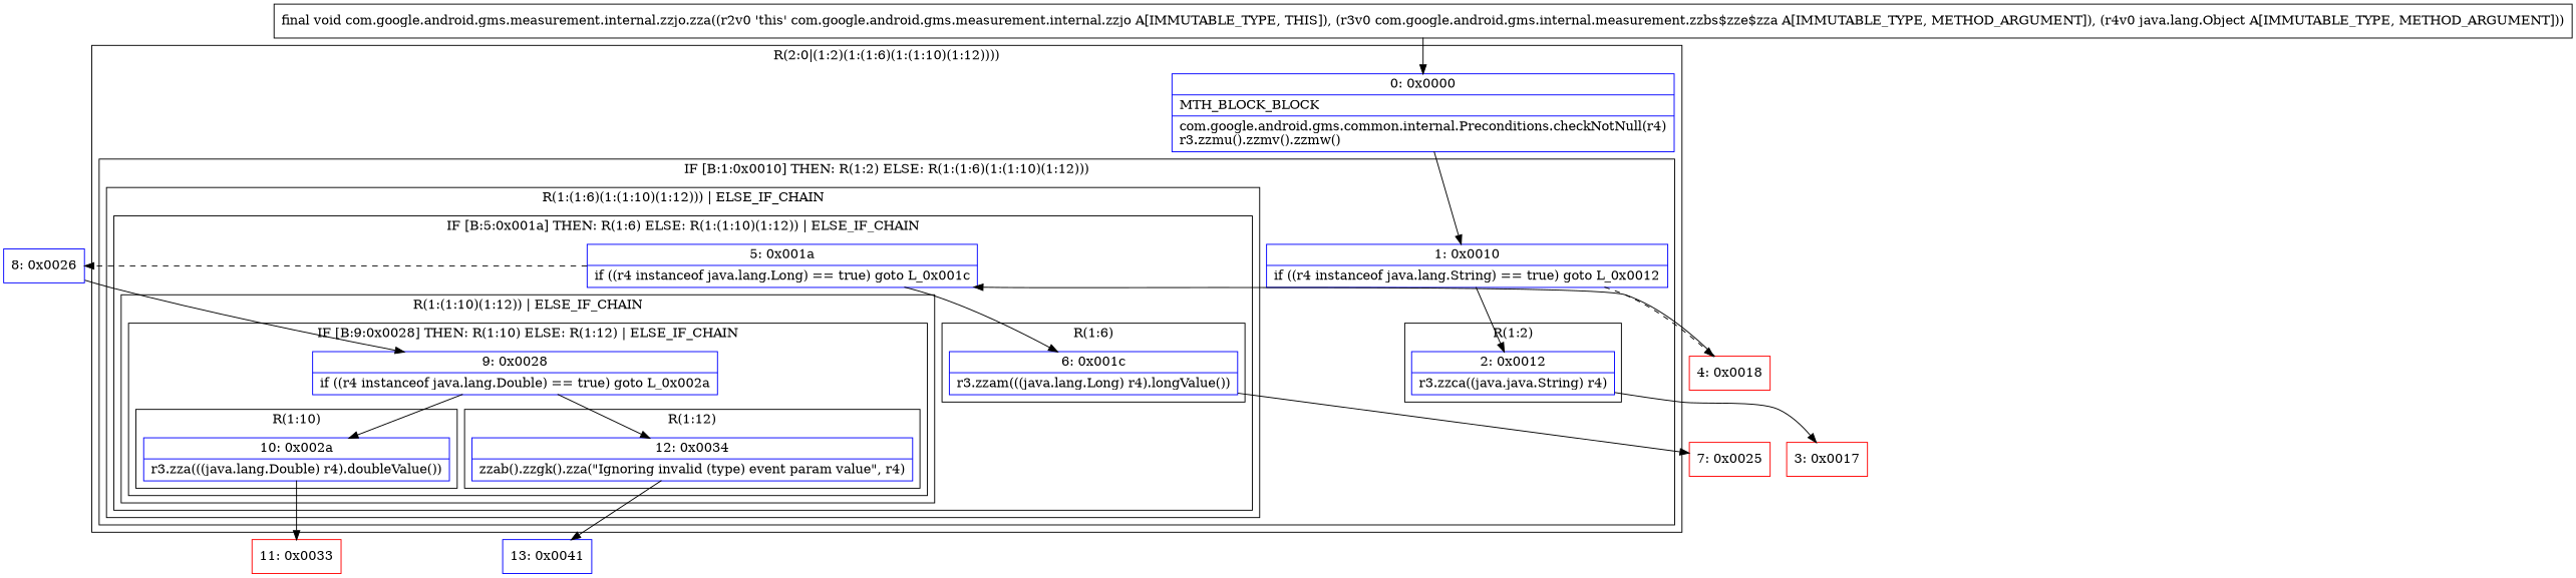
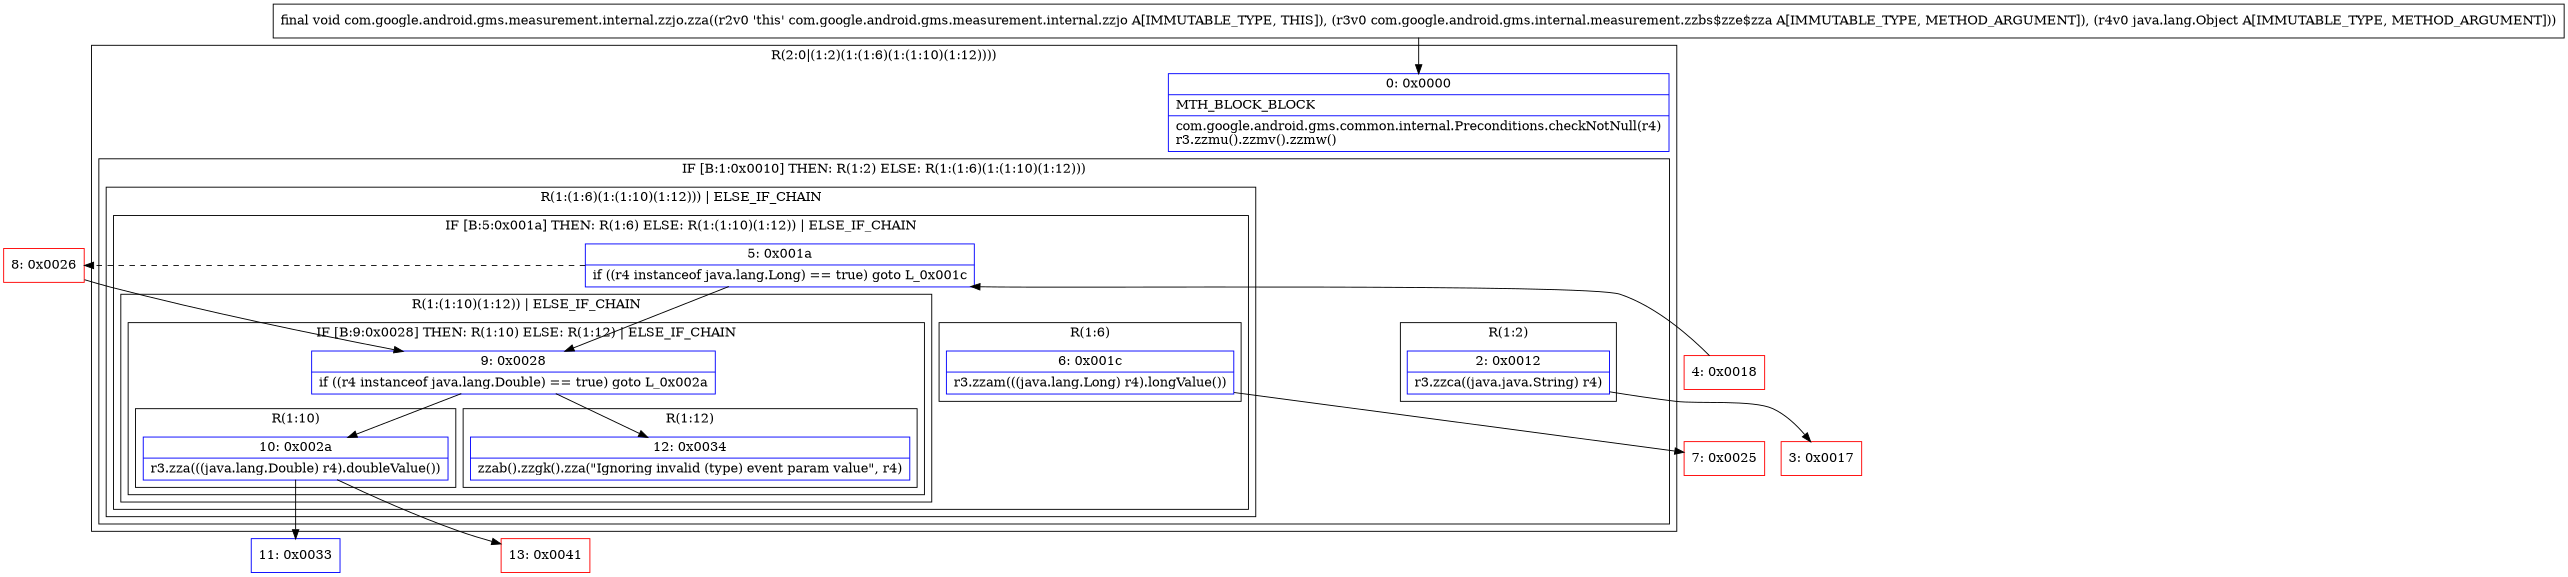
  digraph {
    node [color=blue shape=record]
    n1 [label="{2\:\ 0x0012|r3.zzca((java.java.String) r4)\l}"]
    n2 [label="{6\:\ 0x001c|r3.zzam(((java.lang.Long) r4).longValue())\l}"]
    n3 [label="{10\:\ 0x002a|r3.zza(((java.lang.Double) r4).doubleValue())\l}"]
    n4 [label="{12\:\ 0x0034|zzab().zzgk().zza(\"Ignoring invalid (type) event param value\", r4)\l}"]
    n5 [label="{9\:\ 0x0028|if ((r4 instanceof java.lang.Double) == true) goto L_0x002a\l}"]
    n6 [label="{5\:\ 0x001a|if ((r4 instanceof java.lang.Long) == true) goto L_0x001c\l}"]
-   n7 [label="{1\:\ 0x0010|if ((r4 instanceof java.lang.String) == true) goto L_0x0012\l}"]
    n8 [label="{0\:\ 0x0000|MTH_BLOCK_BLOCK\l|com.google.android.gms.common.internal.Preconditions.checkNotNull(r4)\lr3.zzmu().zzmv().zzmw()\l}"]
    n9 [color=red label="{3\:\ 0x0017}"]
    n10 [color=red label="{7\:\ 0x0025}"]
-   n11 [color=red label="{11\:\ 0x0033}"]
-   n12 [label="{13\:\ 0x0041}"]
-   n13 [label="{8\:\ 0x0026}"]
+   n11 [label="{11\:\ 0x0033}"]
+   n12 [color=red label="{13\:\ 0x0041}"]
+   n13 [color=red label="{8\:\ 0x0026}"]
    n14 [color=red label="{4\:\ 0x0018}"]
    n15 [label="{final void com.google.android.gms.measurement.internal.zzjo.zza((r2v0 'this' com.google.android.gms.measurement.internal.zzjo A[IMMUTABLE_TYPE, THIS]), (r3v0 com.google.android.gms.internal.measurement.zzbs$zze$zza A[IMMUTABLE_TYPE, METHOD_ARGUMENT]), (r4v0 java.lang.Object A[IMMUTABLE_TYPE, METHOD_ARGUMENT])) }" color=""]
    subgraph cluster_1 {
      label="R(2:0|(1:2)(1:(1:6)(1:(1:10)(1:12))))"
      n8
      subgraph cluster_2 {
        label="IF [B:1:0x0010] THEN: R(1:2) ELSE: R(1:(1:6)(1:(1:10)(1:12)))"
-       n7
        subgraph cluster_3 {
          label="R(1:2)"
          n1
        }
        subgraph cluster_4 {
          label="R(1:(1:6)(1:(1:10)(1:12))) | ELSE_IF_CHAIN\l"
          subgraph cluster_5 {
            label="IF [B:5:0x001a] THEN: R(1:6) ELSE: R(1:(1:10)(1:12)) | ELSE_IF_CHAIN\l"
            n6
            subgraph cluster_6 {
              label="R(1:6)"
              n2
            }
            subgraph cluster_7 {
              label="R(1:(1:10)(1:12)) | ELSE_IF_CHAIN\l"
              subgraph cluster_8 {
                label="IF [B:9:0x0028] THEN: R(1:10) ELSE: R(1:12) | ELSE_IF_CHAIN\l"
                n5
                subgraph cluster_9 {
                  label="R(1:10)"
                  n3
                }
                subgraph cluster_10 {
                  label="R(1:12)"
                  n4
                }
              }
            }
          }
        }
      }
    }
    n1 -> n9
    n2 -> n10
    n3 -> n11
-   n4 -> n12
+   n3 -> n12
    n5 -> n3
    n5 -> n4 [style=solid]
-   n6 -> n2
+   n6 -> n5
    n6 -> n13 [style=dashed]
-   n7 -> n1
-   n7 -> n14 [style=dashed]
-   n8 -> n7
    n13 -> n5
    n14 -> n6
    n15 -> n8
  }
